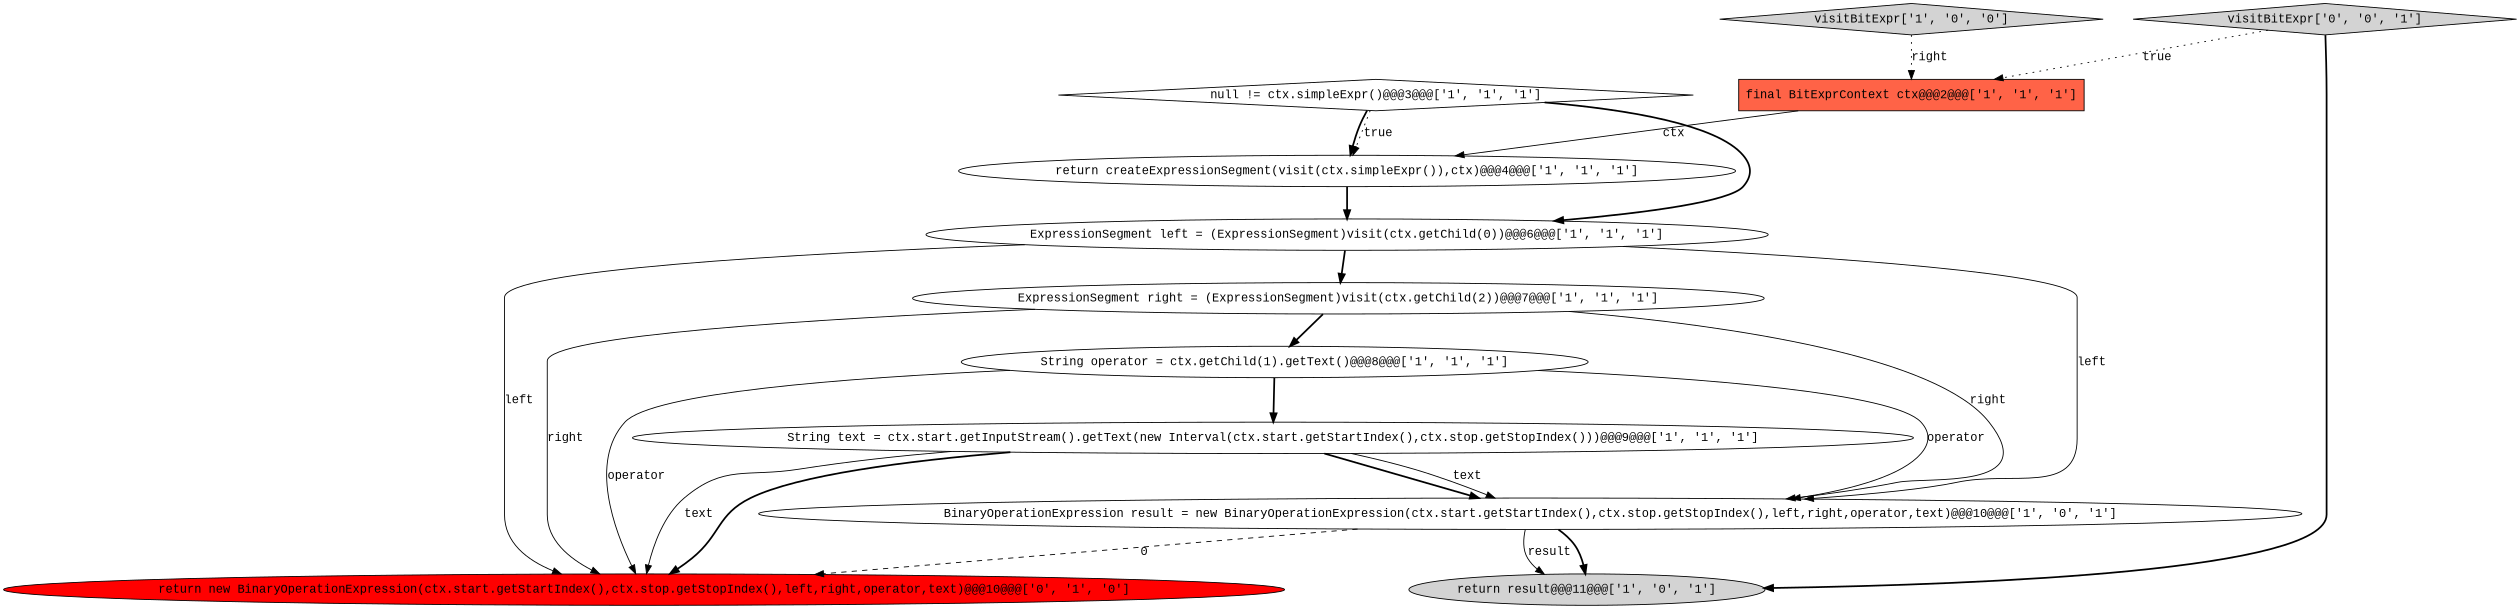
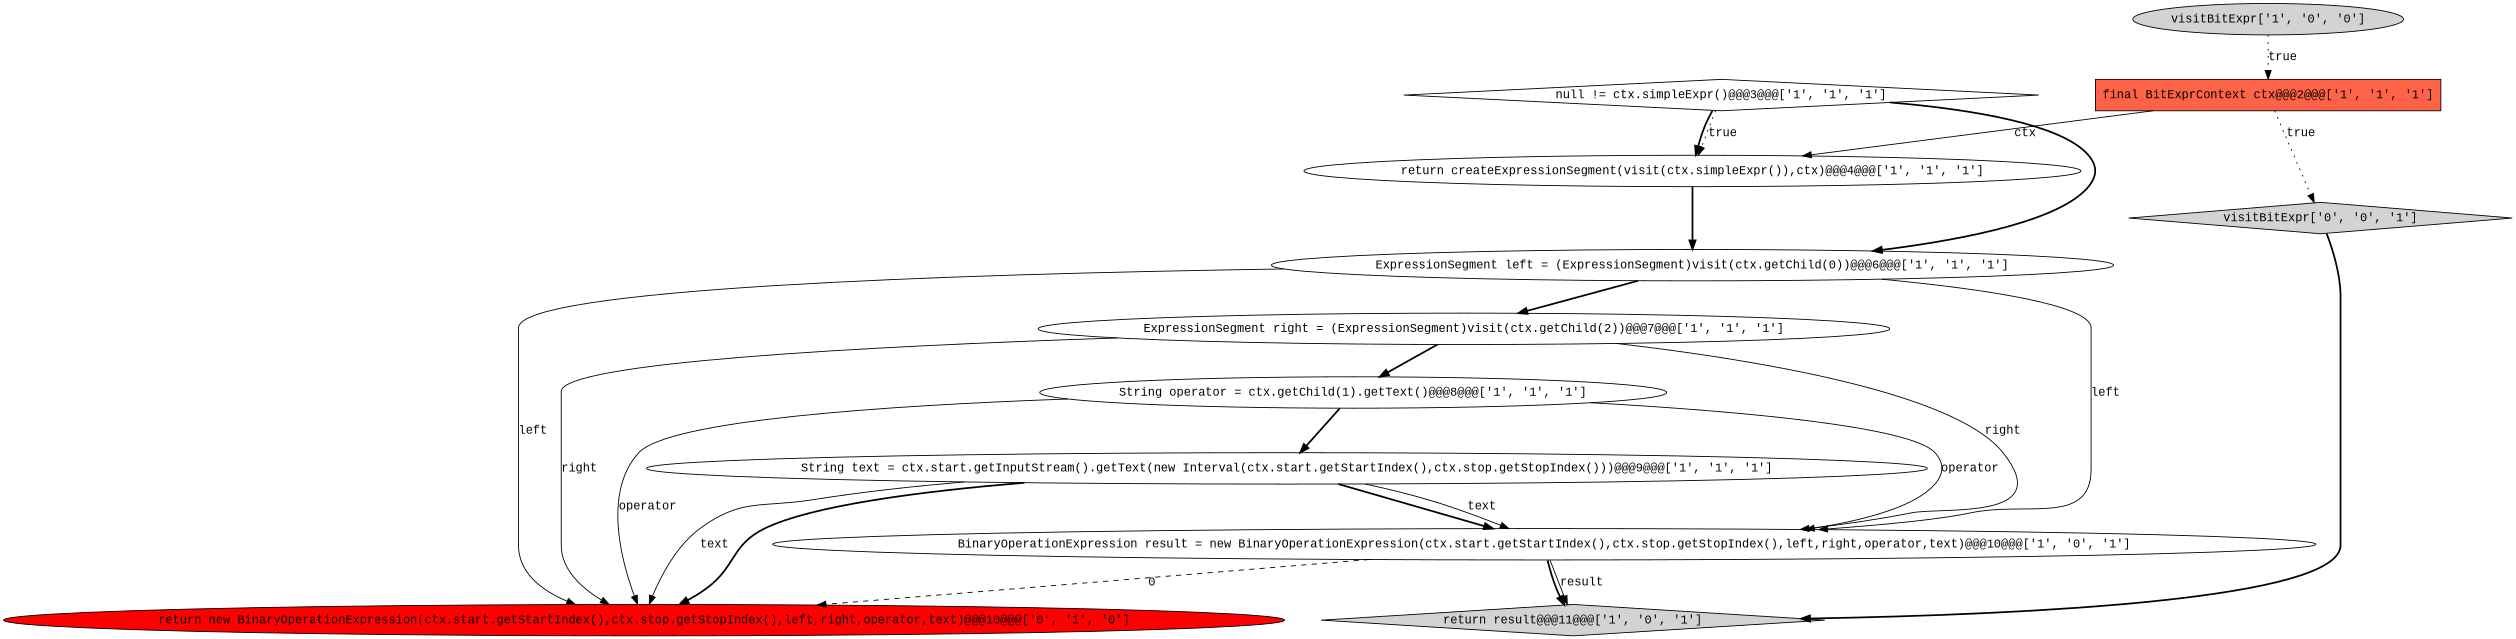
  digraph {
    fontname="Liberation Mono"
    node [fillcolor=white fontname="Liberation Mono" shape=ellipse style=filled]
    edge [fontname="Liberation Mono" style=bold]
    n1 [label="ExpressionSegment left = (ExpressionSegment)visit(ctx.getChild(0))@@@6@@@['1', '1', '1']"]
    n2 [label="ExpressionSegment right = (ExpressionSegment)visit(ctx.getChild(2))@@@7@@@['1', '1', '1']"]
    n3 [fillcolor=red label="return new BinaryOperationExpression(ctx.start.getStartIndex(),ctx.stop.getStopIndex(),left,right,operator,text)@@@10@@@['0', '1', '0']"]
    n4 [label="BinaryOperationExpression result = new BinaryOperationExpression(ctx.start.getStartIndex(),ctx.stop.getStopIndex(),left,right,operator,text)@@@10@@@['1', '0', '1']"]
    n5 [label="String operator = ctx.getChild(1).getText()@@@8@@@['1', '1', '1']"]
-   n6 [fillcolor=lightgray label="return result@@@11@@@['1', '0', '1']"]
+   n6 [fillcolor=lightgray label="return result@@@11@@@['1', '0', '1']" shape=diamond]
    n7 [fillcolor=tomato label="final BitExprContext ctx@@@2@@@['1', '1', '1']" shape=box]
    n8 [label="return createExpressionSegment(visit(ctx.simpleExpr()),ctx)@@@4@@@['1', '1', '1']"]
    n9 [label="null != ctx.simpleExpr()@@@3@@@['1', '1', '1']" shape=diamond]
-   n10 [fillcolor=lightgray label="visitBitExpr['1', '0', '0']" shape=diamond]
+   n10 [fillcolor=lightgray label="visitBitExpr['1', '0', '0']"]
    n11 [label="String text = ctx.start.getInputStream().getText(new Interval(ctx.start.getStartIndex(),ctx.stop.getStopIndex()))@@@9@@@['1', '1', '1']"]
    n12 [fillcolor=lightgray label="visitBitExpr['0', '0', '1']" shape=diamond]
    n1 -> n2
    n1 -> n3 [label=left style=solid]
    n1 -> n4 [label=left style=solid]
    n2 -> n3 [label=right style=solid]
    n2 -> n4 [label=right style=solid]
    n2 -> n5
    n4 -> n3 [label=0 style=dashed]
    n4 -> n6
    n4 -> n6 [label=result style=solid]
    n5 -> n3 [label=operator style=solid]
    n5 -> n4 [label=operator style=solid]
    n5 -> n11
    n7 -> n8 [label=ctx style=solid]
    n8 -> n1
    n9 -> n1
    n9 -> n8
    n9 -> n8 [label=true style=dotted]
-   n10 -> n7 [label=right style=dotted]
+   n10 -> n7 [label=true style=dotted]
    n11 -> n3
    n11 -> n3 [label=text style=solid]
    n11 -> n4
    n11 -> n4 [label=text style=solid]
    n12 -> n6
-   n12 -> n7 [label=true style=dotted]
+   n7 -> n12 [label=true style=dotted]
  }
